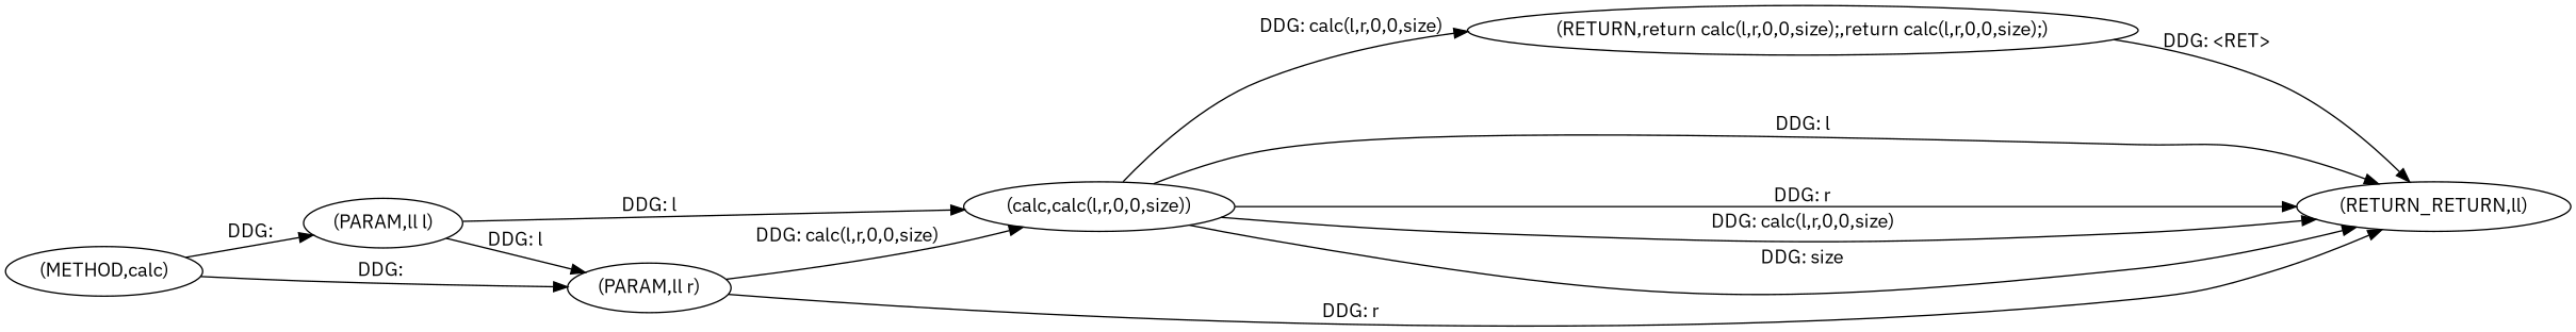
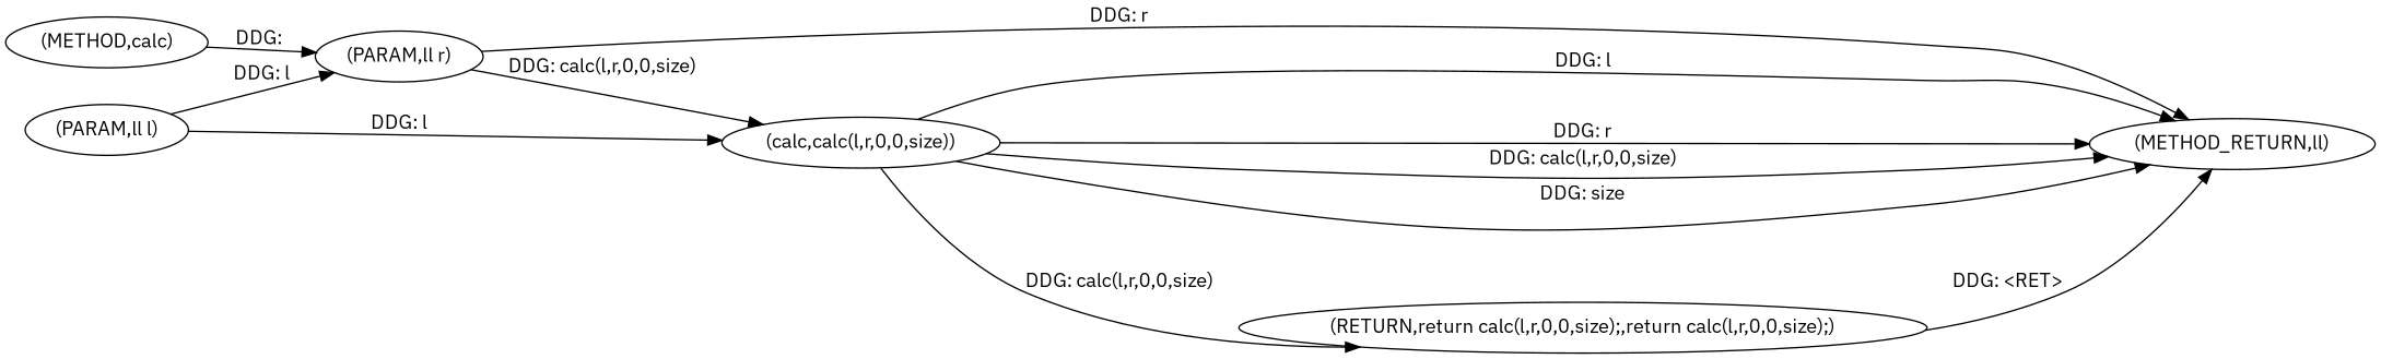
  digraph {
    fontname="IBM Plex Sans"
    rankdir=LR
    node [fontname="IBM Plex Sans"]
    edge [fontname="IBM Plex Sans"]
    n1 [label="(METHOD,calc)"]
    n2 [label="(PARAM,ll l)"]
    n3 [label="(PARAM,ll r)"]
    n4 [label="(calc,calc(l,r,0,0,size))"]
-   n5 [label="(RETURN_RETURN,ll)"]
+   n5 [label="(METHOD_RETURN,ll)"]
    n6 [label="(RETURN,return calc(l,r,0,0,size);,return calc(l,r,0,0,size);)"]
-   n1 -> n2 [label="DDG: "]
    n1 -> n3 [label="DDG: "]
    n2 -> n3 [label="DDG: l"]
    n2 -> n4 [label="DDG: l"]
    n3 -> n4 [label="DDG: calc(l,r,0,0,size)"]
    n3 -> n5 [label="DDG: r"]
    n4 -> n5 [label="DDG: l"]
    n4 -> n5 [label="DDG: r"]
    n4 -> n5 [label="DDG: calc(l,r,0,0,size)"]
    n4 -> n5 [label="DDG: size"]
    n4 -> n6 [label="DDG: calc(l,r,0,0,size)"]
    n6 -> n5 [label="DDG: <RET>"]
  }
